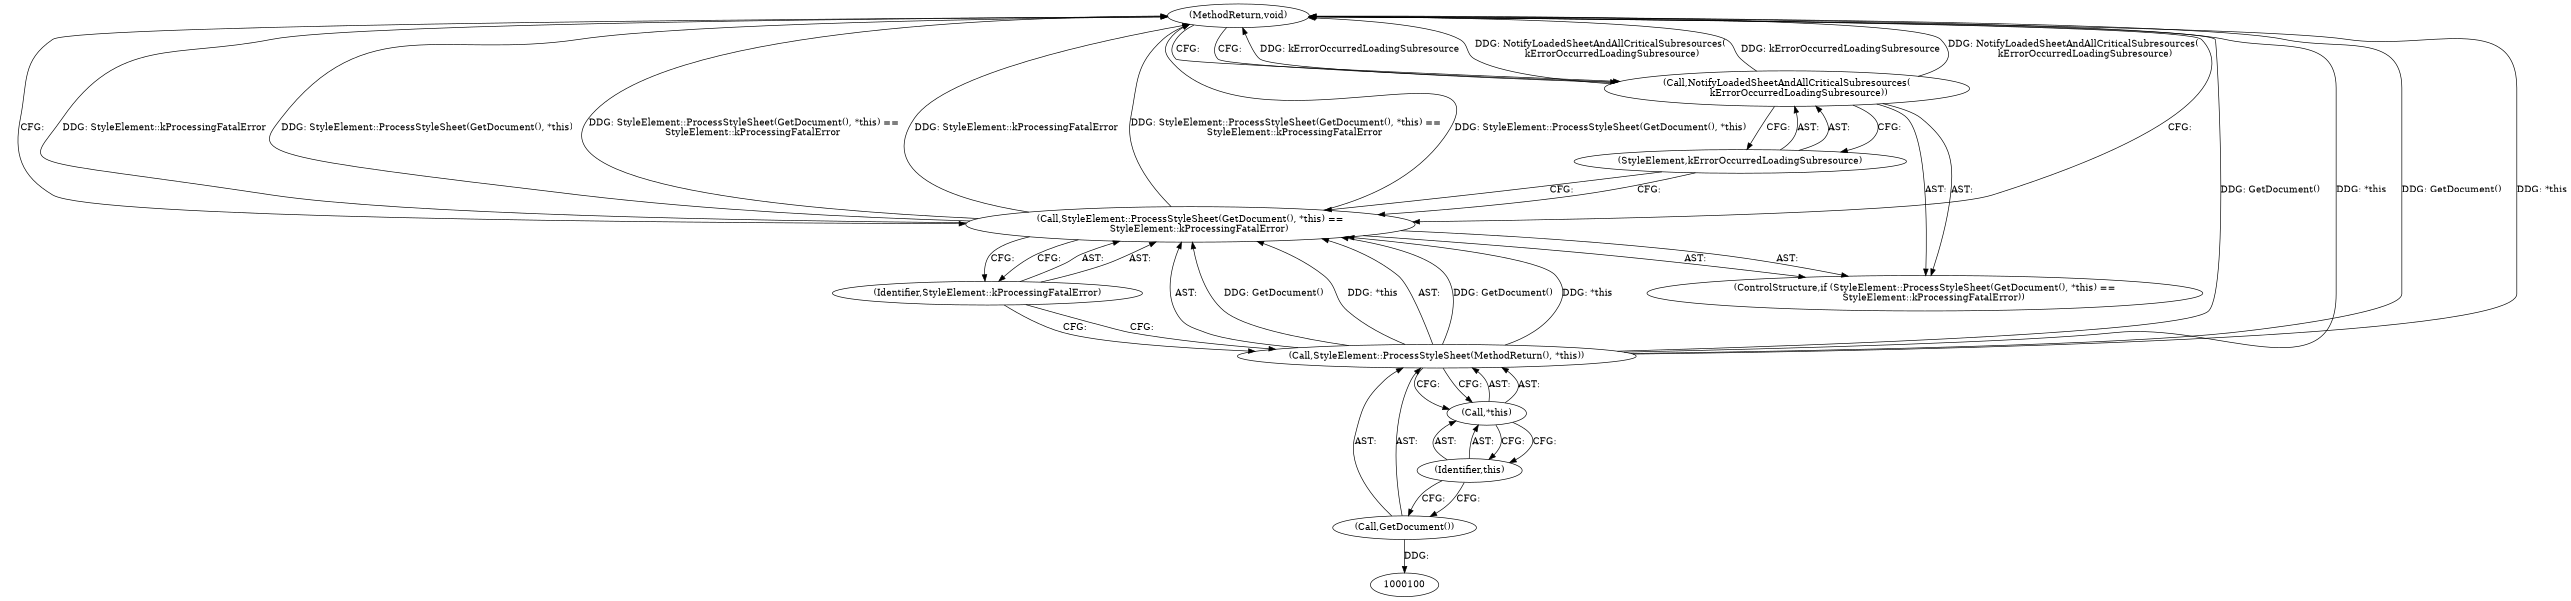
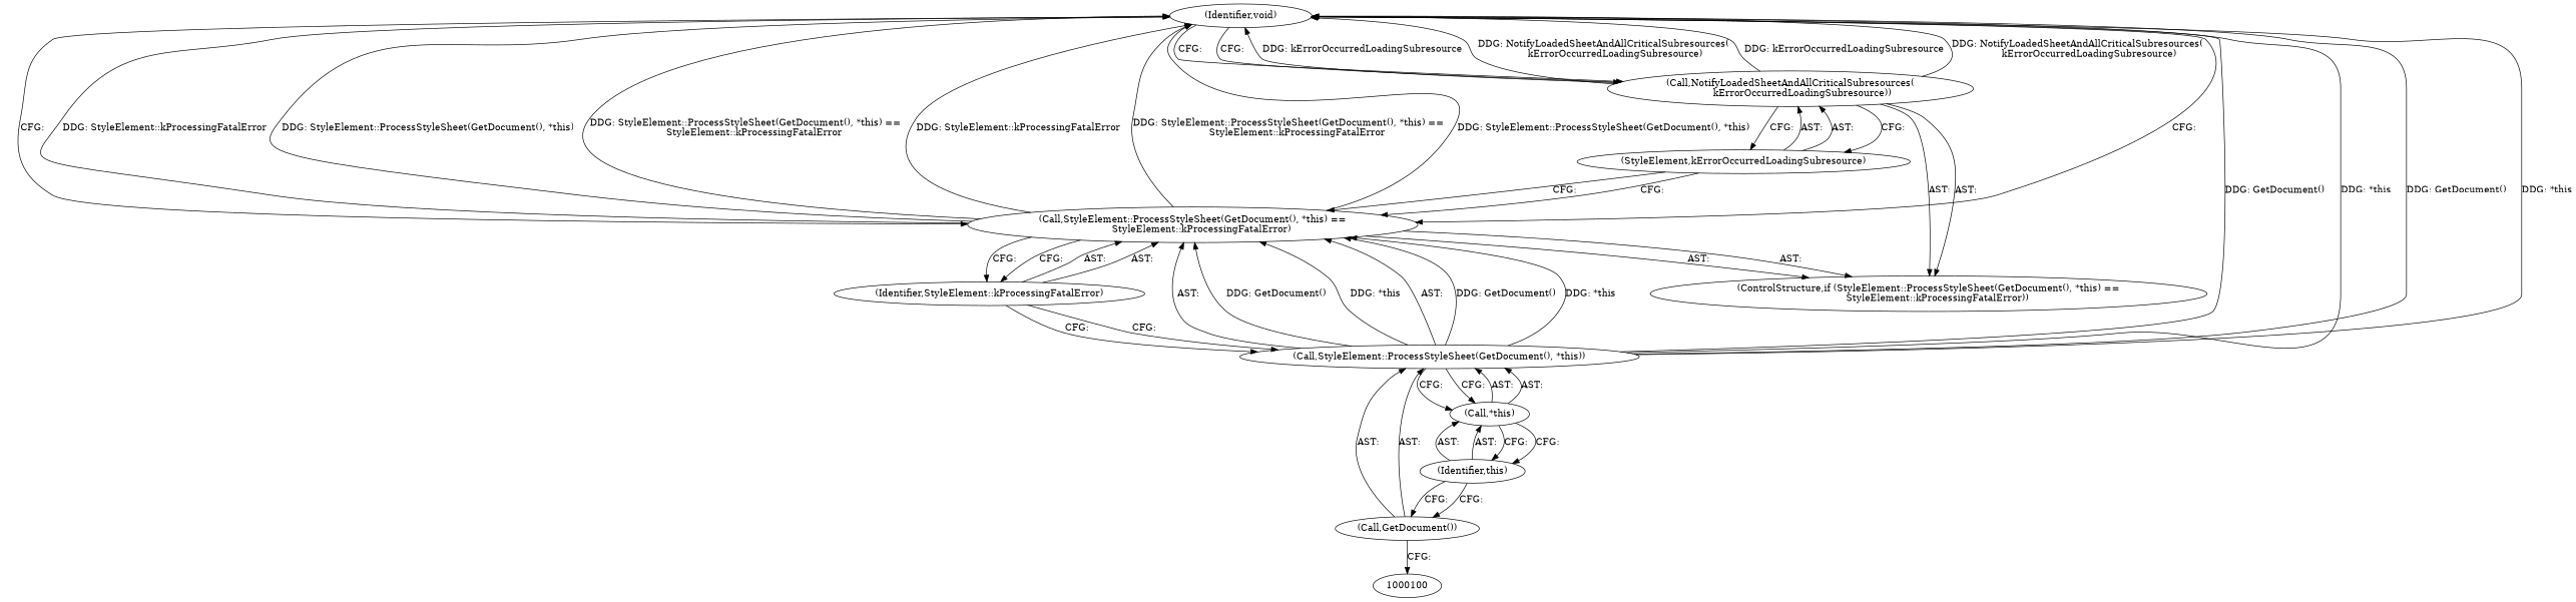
  digraph {
-   n1 [label="(MethodReturn,void)"]
+   n1 [label="(Identifier,void)"]
    n2 [label="(Call,StyleElement::ProcessStyleSheet(GetDocument(), *this) ==\n      StyleElement::kProcessingFatalError)"]
    n3 [label="(Call,NotifyLoadedSheetAndAllCriticalSubresources(\n        kErrorOccurredLoadingSubresource))"]
    n4 [label="(ControlStructure,if (StyleElement::ProcessStyleSheet(GetDocument(), *this) ==\n      StyleElement::kProcessingFatalError))"]
    n5 [label="(Identifier,StyleElement::kProcessingFatalError)"]
    n6 [label="(StyleElement,kErrorOccurredLoadingSubresource)"]
    n7 [label="(Call,GetDocument())"]
    1000100
-   n9 [label="(Call,StyleElement::ProcessStyleSheet(MethodReturn(), *this))"]
+   n9 [label="(Call,StyleElement::ProcessStyleSheet(GetDocument(), *this))"]
    n10 [label="(Call,*this)"]
    n11 [label="(Identifier,this)"]
    n1 -> n2 [label="CFG: "]
    n1 -> n2 [label="CFG: "]
    n1 -> n3 [label="CFG: "]
    n1 -> n3 [label="CFG: "]
    n2 -> n1 [label="DDG: StyleElement::kProcessingFatalError"]
    n2 -> n1 [label="DDG: StyleElement::ProcessStyleSheet(GetDocument(), *this)"]
    n2 -> n1 [label="DDG: StyleElement::ProcessStyleSheet(GetDocument(), *this) ==\n      StyleElement::kProcessingFatalError"]
    n2 -> n1 [label="DDG: StyleElement::kProcessingFatalError"]
    n2 -> n1 [label="DDG: StyleElement::ProcessStyleSheet(GetDocument(), *this)"]
    n2 -> n1 [label="DDG: StyleElement::ProcessStyleSheet(GetDocument(), *this) ==\n      StyleElement::kProcessingFatalError"]
    n2 -> n4 [label="AST: "]
    n2 -> n4 [label="AST: "]
    n2 -> n5 [label="CFG: "]
    n2 -> n5 [label="CFG: "]
    n3 -> n1 [label="DDG: kErrorOccurredLoadingSubresource"]
    n3 -> n1 [label="DDG: NotifyLoadedSheetAndAllCriticalSubresources(\n        kErrorOccurredLoadingSubresource)"]
    n3 -> n1 [label="DDG: kErrorOccurredLoadingSubresource"]
    n3 -> n1 [label="DDG: NotifyLoadedSheetAndAllCriticalSubresources(\n        kErrorOccurredLoadingSubresource)"]
    n3 -> n4 [label="AST: "]
    n3 -> n4 [label="AST: "]
    n3 -> n6 [label="CFG: "]
    n3 -> n6 [label="CFG: "]
    n5 -> n2 [label="AST: "]
    n5 -> n2 [label="AST: "]
    n5 -> n9 [label="CFG: "]
    n5 -> n9 [label="CFG: "]
    n6 -> n2 [label="CFG: "]
    n6 -> n2 [label="CFG: "]
    n6 -> n3 [label="AST: "]
    n6 -> n3 [label="AST: "]
-   n7 -> 1000100 [label="DDG: "]
+   n7 -> 1000100 [label="CFG: "]
    n7 -> n9 [label="AST: "]
    n7 -> n9 [label="AST: "]
    n9 -> n1 [label="DDG: GetDocument()"]
    n9 -> n1 [label="DDG: *this"]
    n9 -> n1 [label="DDG: GetDocument()"]
    n9 -> n1 [label="DDG: *this"]
    n9 -> n2 [label="AST: "]
    n9 -> n2 [label="DDG: GetDocument()"]
    n9 -> n2 [label="DDG: *this"]
    n9 -> n2 [label="AST: "]
    n9 -> n2 [label="DDG: GetDocument()"]
    n9 -> n2 [label="DDG: *this"]
    n9 -> n10 [label="CFG: "]
    n9 -> n10 [label="CFG: "]
    n10 -> n9 [label="AST: "]
    n10 -> n9 [label="AST: "]
    n10 -> n11 [label="CFG: "]
    n10 -> n11 [label="CFG: "]
    n11 -> n7 [label="CFG: "]
    n11 -> n7 [label="CFG: "]
    n11 -> n10 [label="AST: "]
    n11 -> n10 [label="AST: "]
  }
